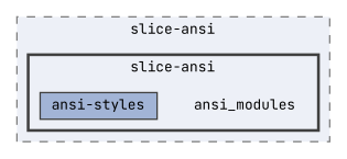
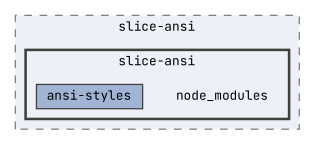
  digraph {
    compound=true
    fontname="JetBrains Mono"
    node [fontname="JetBrains Mono" fontsize=10]
-   n1 [height=0.2 label=ansi_modules shape=plaintext width=0.4]
+   n1 [height=0.2 label=node_modules shape=plaintext width=0.4]
    n2 [color=grey25 fillcolor="#a2b4d6" height=0.2 label="ansi-styles" shape=box style=filled width=0.4]
    subgraph cluster_1 {
      bgcolor="#edf0f7"
      fontsize=10
      label="slice-ansi"
      pencolor=grey50
      style="filled,dashed"
      subgraph cluster_2 {
        bgcolor="#edf0f7"
        fontsize=10
        pencolor=grey25
        style="filled,bold"
        n1
        n2
      }
    }
  }
